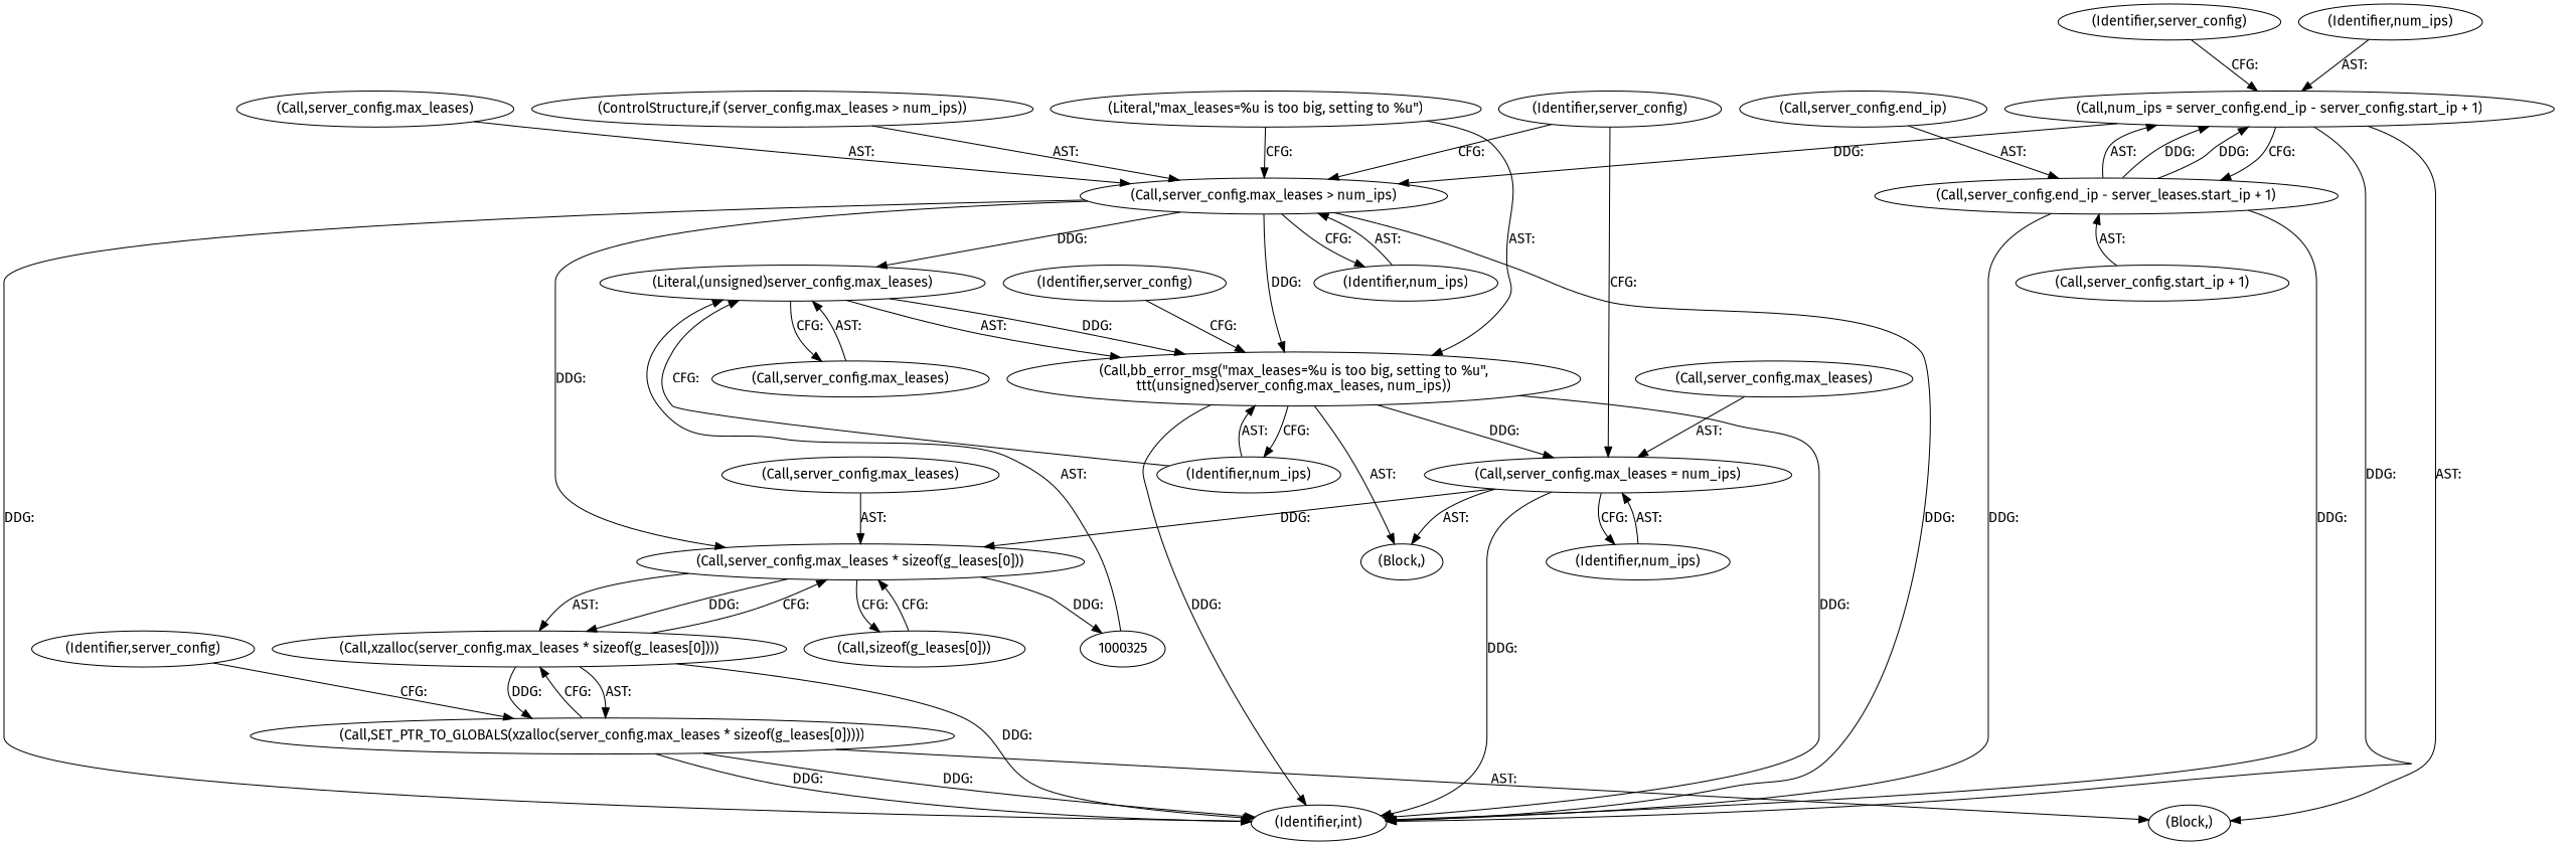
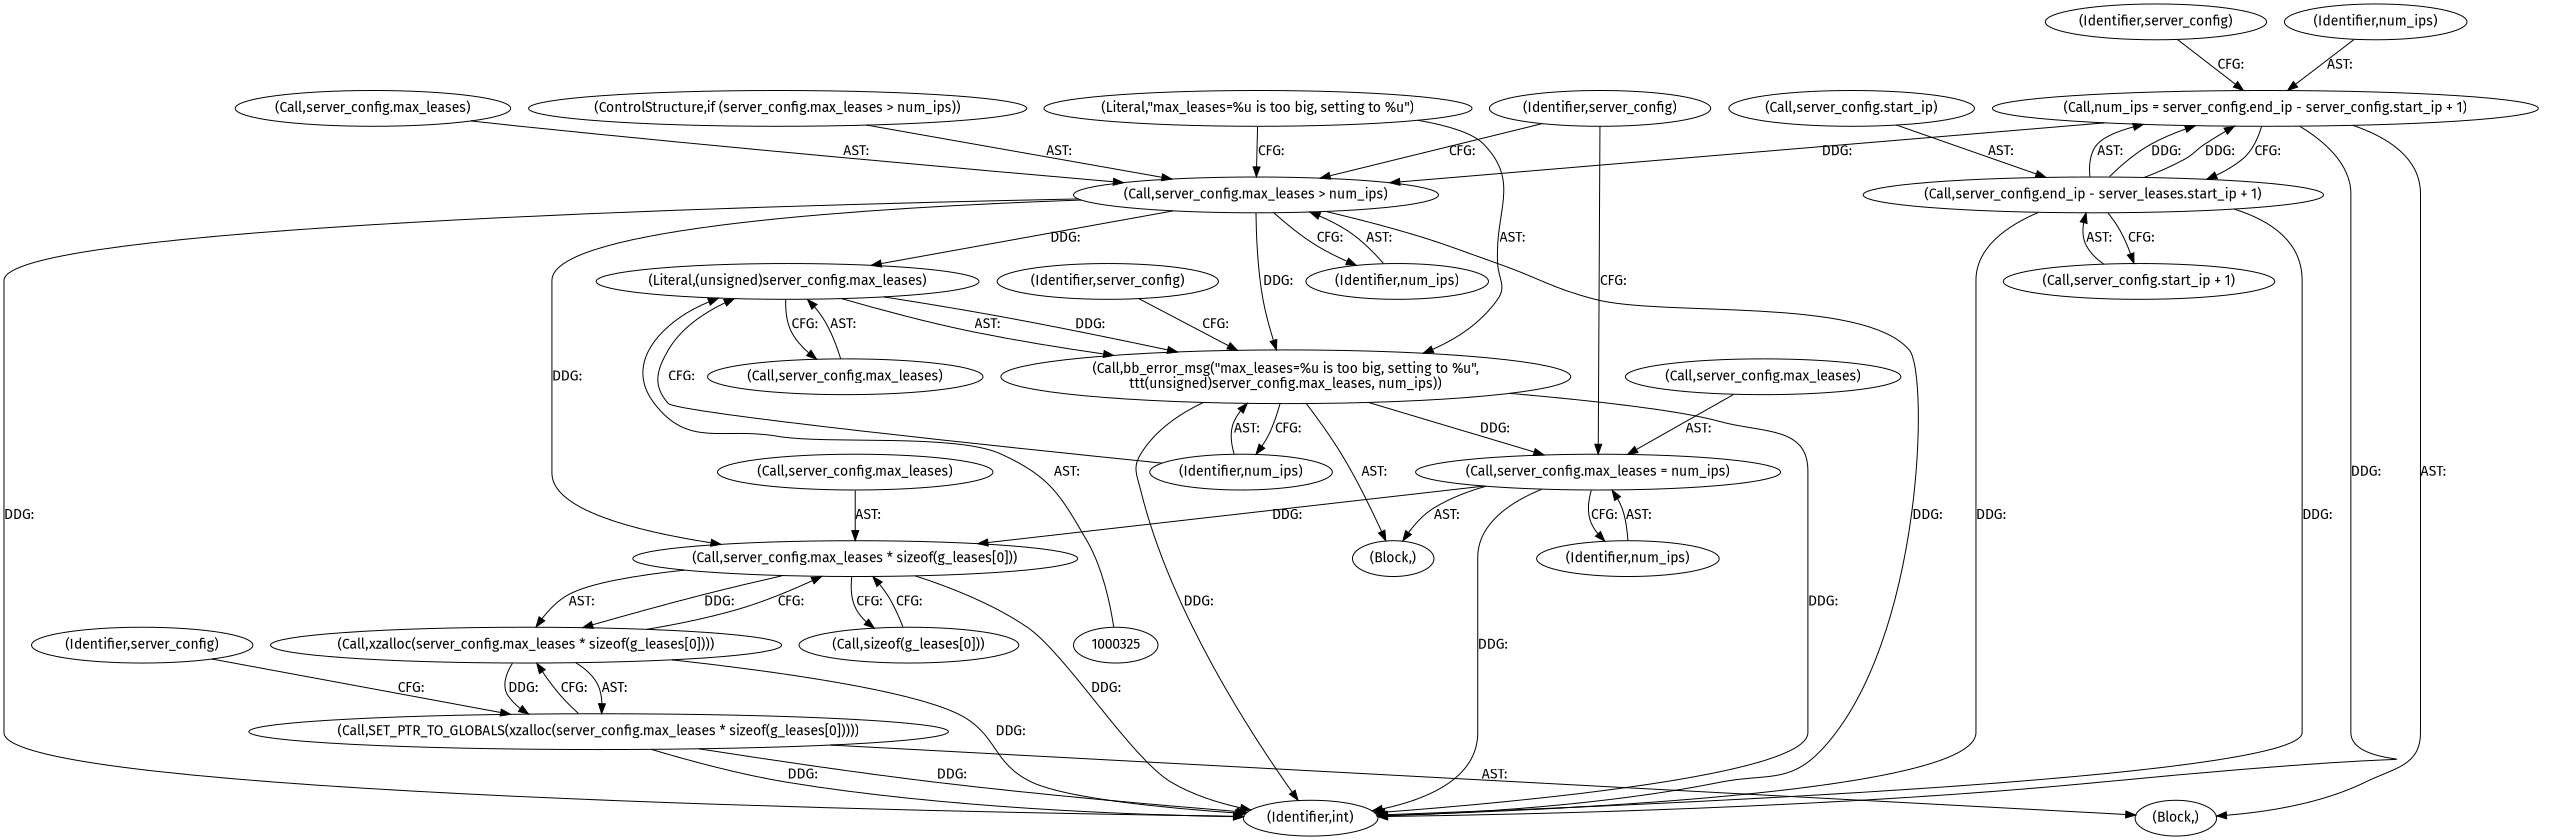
  digraph {
    fontname="Fira Sans"
    node [fontname="Fira Sans"]
    edge [fontname="Fira Sans"]
    n1 [label="(Call,num_ips = server_config.end_ip - server_config.start_ip + 1)"]
    n2 [label="(Call,server_config.end_ip - server_leases.start_ip + 1)"]
    n3 [label="(Call,server_config.max_leases > num_ips)"]
    n4 [label="(Block,)"]
    n5 [label="(Identifier,int)"]
    n6 [label="(Call,server_config.start_ip + 1)"]
    n7 [label="(Literal,(unsigned)server_config.max_leases)"]
    n8 [label="(Call,bb_error_msg(\"max_leases=%u is too big, setting to %u\",\n\t\t\t(unsigned)server_config.max_leases, num_ips))"]
    n9 [label="(Call,server_config.max_leases * sizeof(g_leases[0]))"]
    n10 [label="(Identifier,num_ips)"]
    n11 [label="(Call,server_config.max_leases)"]
    n12 [label="(Call,server_config.max_leases = num_ips)"]
    n13 [label="(Block,)"]
    n14 [label="(Identifier,num_ips)"]
    n15 [label="(Call,xzalloc(server_config.max_leases * sizeof(g_leases[0])))"]
    n16 [label="(Call,sizeof(g_leases[0]))"]
    n17 [label="(ControlStructure,if (server_config.max_leases > num_ips))"]
    n18 [label="(Identifier,num_ips)"]
    n19 [label="(Call,SET_PTR_TO_GLOBALS(xzalloc(server_config.max_leases * sizeof(g_leases[0]))))"]
-   n20 [label="(Call,server_config.end_ip)"]
+   n20 [label="(Call,server_config.start_ip)"]
    n21 [label="(Identifier,server_config)"]
    n22 [label="(Identifier,server_config)"]
    n23 [label="(Literal,\"max_leases=%u is too big, setting to %u\")"]
    n24 [label="(Identifier,server_config)"]
    n25 [label="(Identifier,server_config)"]
    n26 [label="(Call,server_config.max_leases)"]
    n27 [label="(Call,server_config.max_leases)"]
    n28 [label="(Call,server_config.max_leases)"]
    n29 [label="(Identifier,num_ips)"]
    1000325
    n1 -> n2 [label="CFG: "]
    n1 -> n3 [label="DDG: "]
    n1 -> n4 [label="AST: "]
    n1 -> n5 [label="DDG: "]
    n2 -> n1 [label="AST: "]
    n2 -> n1 [label="DDG: "]
    n2 -> n1 [label="DDG: "]
    n2 -> n5 [label="DDG: "]
    n2 -> n5 [label="DDG: "]
+   n2 -> n6 [label="CFG: "]
    n3 -> n5 [label="DDG: "]
    n3 -> n5 [label="DDG: "]
    n3 -> n7 [label="DDG: "]
    n3 -> n8 [label="DDG: "]
    n3 -> n9 [label="DDG: "]
    n3 -> n10 [label="CFG: "]
    n6 -> n2 [label="AST: "]
    n7 -> n8 [label="AST: "]
    n7 -> n8 [label="DDG: "]
    n7 -> n11 [label="CFG: "]
    n8 -> n5 [label="DDG: "]
    n8 -> n5 [label="DDG: "]
    n8 -> n12 [label="DDG: "]
    n8 -> n13 [label="AST: "]
    n8 -> n14 [label="CFG: "]
-   n9 -> 1000325 [label="DDG: "]
+   n9 -> n5 [label="DDG: "]
    n9 -> n15 [label="AST: "]
    n9 -> n15 [label="DDG: "]
    n9 -> n16 [label="CFG: "]
    n10 -> n3 [label="AST: "]
    n11 -> n7 [label="AST: "]
    n12 -> n5 [label="DDG: "]
    n12 -> n9 [label="DDG: "]
    n12 -> n13 [label="AST: "]
    n12 -> n18 [label="CFG: "]
    n14 -> n7 [label="CFG: "]
    n14 -> n8 [label="AST: "]
    n15 -> n5 [label="DDG: "]
    n15 -> n9 [label="CFG: "]
    n15 -> n19 [label="AST: "]
    n15 -> n19 [label="DDG: "]
    n16 -> n9 [label="CFG: "]
    n17 -> n3 [label="AST: "]
    n18 -> n12 [label="AST: "]
    n19 -> n4 [label="AST: "]
    n19 -> n5 [label="DDG: "]
    n19 -> n5 [label="DDG: "]
    n19 -> n15 [label="CFG: "]
    n20 -> n2 [label="AST: "]
    n21 -> n8 [label="CFG: "]
    n22 -> n19 [label="CFG: "]
    n23 -> n3 [label="CFG: "]
    n23 -> n8 [label="AST: "]
    n24 -> n1 [label="CFG: "]
    n25 -> n3 [label="CFG: "]
    n25 -> n12 [label="CFG: "]
    n26 -> n3 [label="AST: "]
    n27 -> n12 [label="AST: "]
    n28 -> n9 [label="AST: "]
    n29 -> n1 [label="AST: "]
    1000325 -> n7 [label="AST: "]
  }
